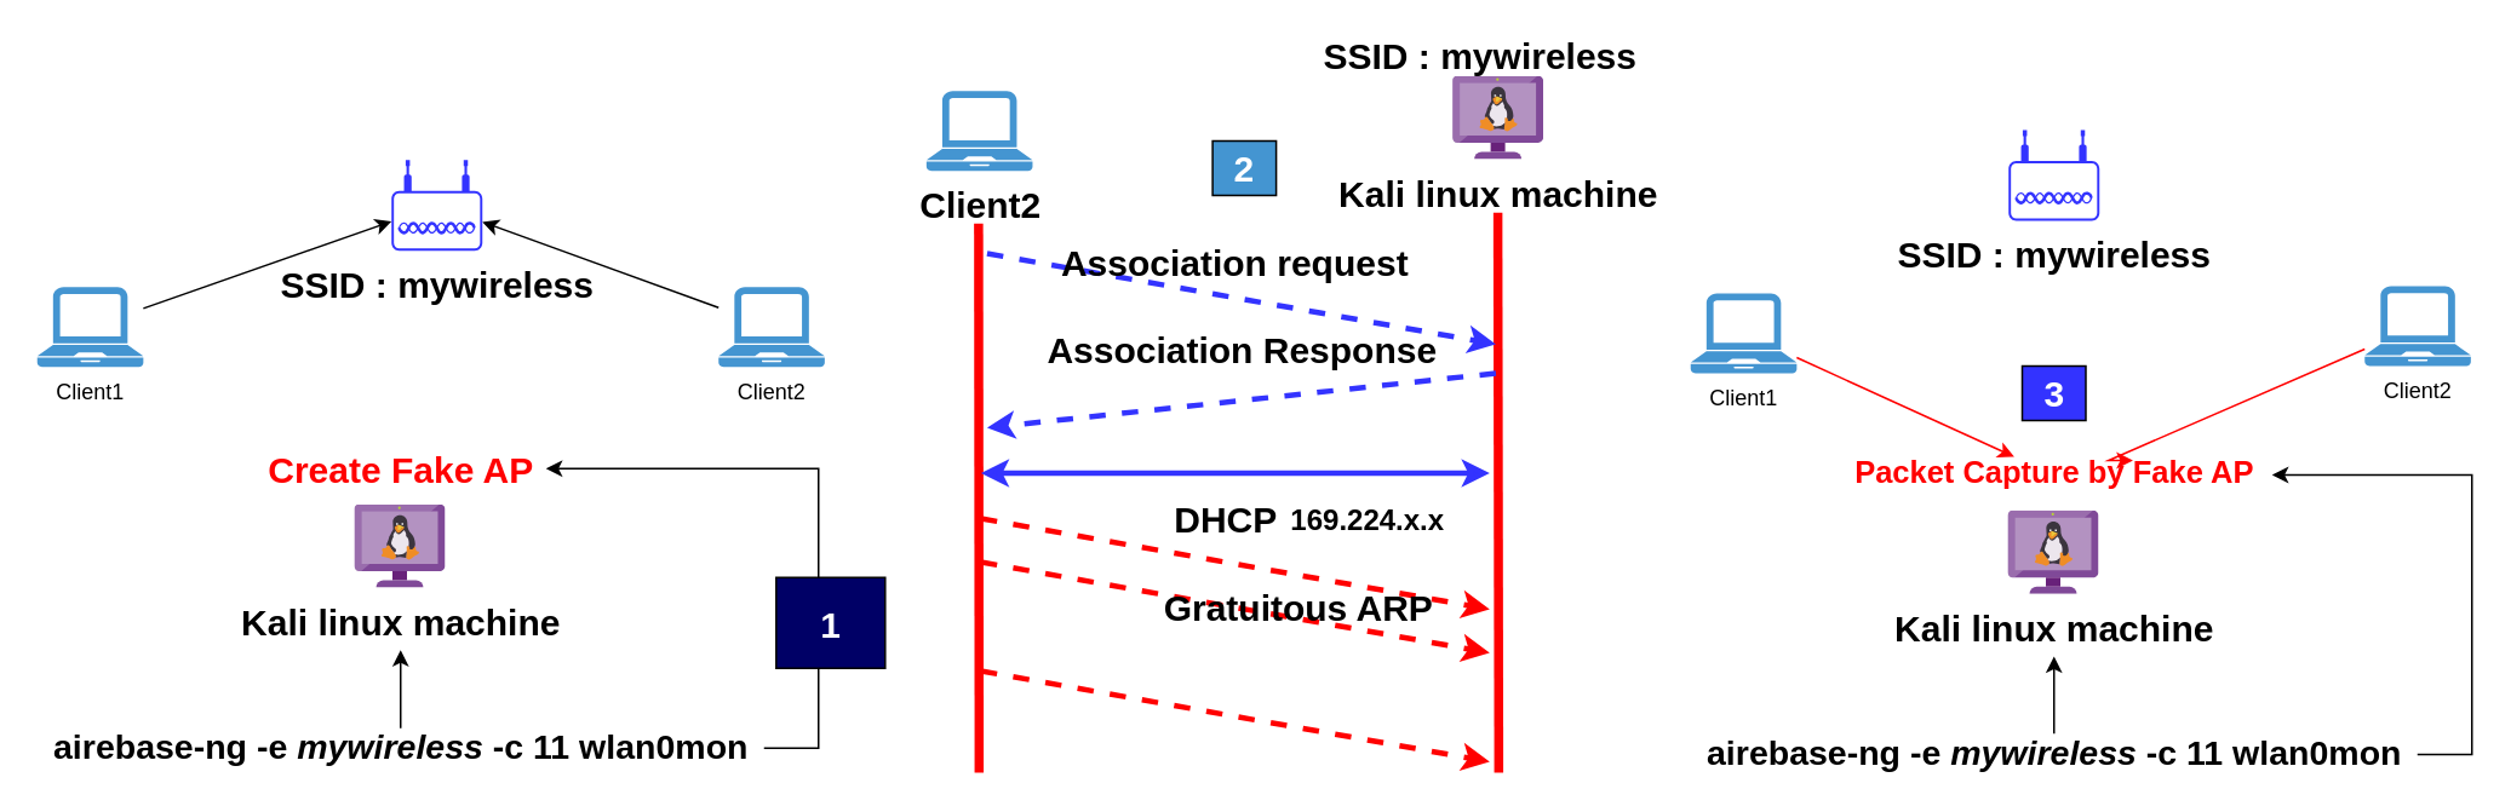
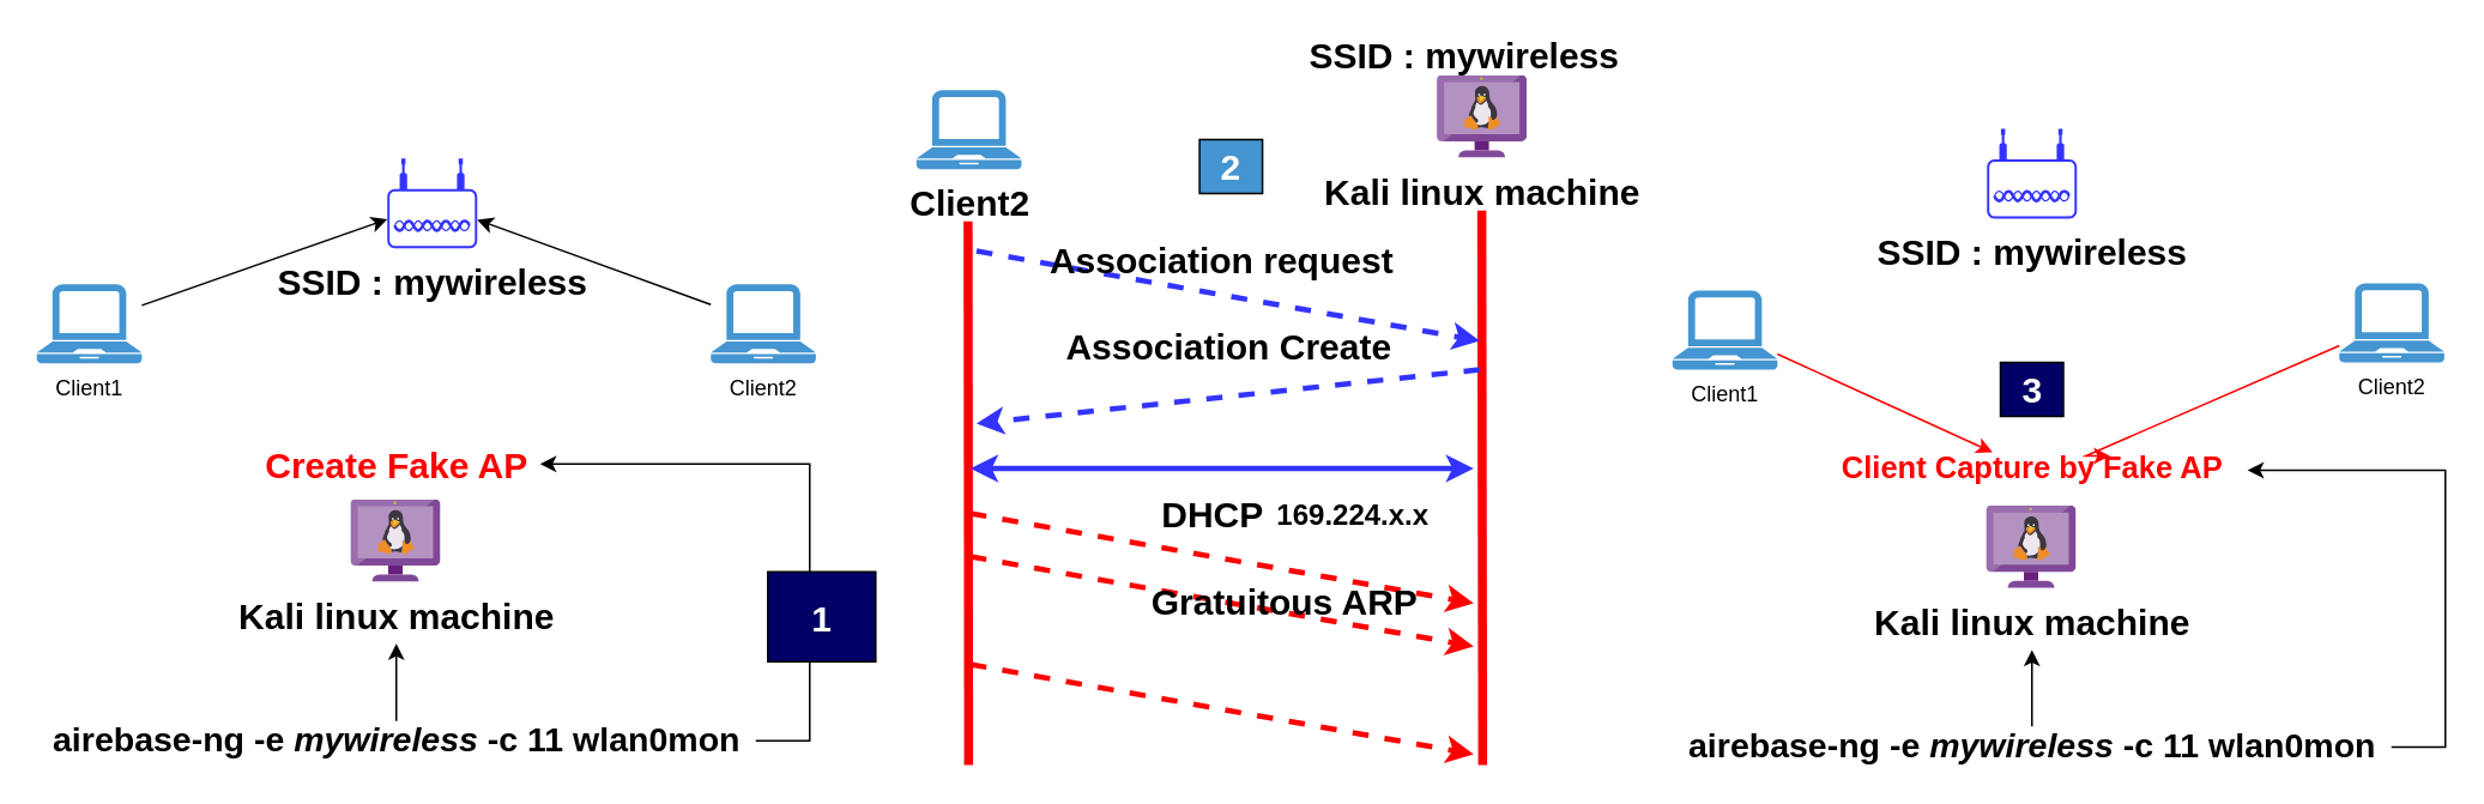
  <mxCell id="0" />
  <mxCell id="1" parent="0" />
  <mxCell id="2" value="&lt;b&gt;&lt;font style=&quot;font-size: 20px&quot;&gt;SSID : mywireless&lt;/font&gt;&lt;/b&gt;" style="points=[[0.03,0.36,0],[0.18,0,0],[0.5,0.34,0],[0.82,0,0],[0.97,0.36,0],[1,0.67,0],[0.975,0.975,0],[0.5,1,0],[0.025,0.975,0],[0,0.67,0]];verticalLabelPosition=bottom;html=1;verticalAlign=top;aspect=fixed;align=center;pointerEvents=1;shape=mxgraph.cisco19.wireless_access_point;strokeColor=none;fillColor=#3333FF;" vertex="1" parent="1"><mxGeometry x="215" y="87.5" width="50" height="50" as="geometry" /></mxCell>
  <mxCell id="3" style="edgeStyle=none;rounded=0;orthogonalLoop=1;jettySize=auto;html=1;" edge="1" parent="1" source="4" target="2"><mxGeometry relative="1" as="geometry" /></mxCell>
  <mxCell id="4" value="Client1" style="pointerEvents=1;shadow=0;dashed=0;html=1;strokeColor=none;fillColor=#4495D1;labelPosition=center;verticalLabelPosition=bottom;verticalAlign=top;align=center;outlineConnect=0;shape=mxgraph.veeam.laptop;" vertex="1" parent="1"><mxGeometry x="20" y="157.5" width="58.4" height="44" as="geometry" /></mxCell>
  <mxCell id="5" style="rounded=0;orthogonalLoop=1;jettySize=auto;html=1;" edge="1" parent="1" source="6" target="2"><mxGeometry relative="1" as="geometry" /></mxCell>
  <mxCell id="6" value="Client2" style="pointerEvents=1;shadow=0;dashed=0;html=1;strokeColor=none;fillColor=#4495D1;labelPosition=center;verticalLabelPosition=bottom;verticalAlign=top;align=center;outlineConnect=0;shape=mxgraph.veeam.laptop;" vertex="1" parent="1"><mxGeometry x="395" y="157.5" width="58.4" height="44" as="geometry" /></mxCell>
  <mxCell id="7" value="&lt;b&gt;&lt;font style=&quot;font-size: 20px&quot;&gt;Kali linux machine&lt;/font&gt;&lt;/b&gt;" style="aspect=fixed;html=1;points=[];align=center;image;fontSize=12;image=img/lib/mscae/VM_Linux_Non_Azure.svg;fillColor=#3333FF;" vertex="1" parent="1"><mxGeometry x="195" y="277.5" width="50" height="46" as="geometry" /></mxCell>
  <mxCell id="8" style="edgeStyle=none;rounded=0;orthogonalLoop=1;jettySize=auto;html=1;entryX=0.5;entryY=1.739;entryDx=0;entryDy=0;entryPerimeter=0;" edge="1" parent="1" source="10" target="7"><mxGeometry relative="1" as="geometry" /></mxCell>
  <mxCell id="9" style="edgeStyle=entityRelationEdgeStyle;rounded=0;orthogonalLoop=1;jettySize=auto;html=1;" edge="1" parent="1" source="10" target="11"><mxGeometry relative="1" as="geometry" /></mxCell>
  <mxCell id="10" value="&lt;span style=&quot;box-sizing: border-box ; border: 0px ; font-family: &amp;#34;ubuntu&amp;#34; , sans-serif ; font-size: 19px ; font-weight: 700 ; margin: 0px ; outline: 0px ; padding: 0px ; vertical-align: baseline ; background-color: rgb(255 , 255 , 255)&quot;&gt;airebase-ng -e &lt;i&gt;mywireless&lt;/i&gt;&amp;nbsp;-c 11 wlan0mon&lt;/span&gt;" style="text;html=1;resizable=0;autosize=1;align=center;verticalAlign=middle;points=[];fillColor=none;strokeColor=none;rounded=0;" vertex="1" parent="1"><mxGeometry x="20" y="401.5" width="400" height="20" as="geometry" /></mxCell>
  <mxCell id="11" value="&lt;b&gt;&lt;font style=&quot;font-size: 20px&quot; color=&quot;#ff0000&quot;&gt;Create Fake AP&lt;/font&gt;&lt;/b&gt;" style="text;html=1;resizable=0;autosize=1;align=center;verticalAlign=middle;points=[];fillColor=none;strokeColor=none;rounded=0;" vertex="1" parent="1"><mxGeometry x="140" y="247.5" width="160" height="20" as="geometry" /></mxCell>
  <mxCell id="12" value="&lt;b&gt;&lt;font style=&quot;font-size: 20px&quot; color=&quot;#ffffff&quot;&gt;1&lt;/font&gt;&lt;/b&gt;" style="rounded=0;whiteSpace=wrap;html=1;fillColor=#000066;" vertex="1" parent="1"><mxGeometry x="426.7" y="317.5" width="60" height="50" as="geometry" /></mxCell>
  <mxCell id="13" value="&lt;b&gt;&lt;font style=&quot;font-size: 20px&quot;&gt;SSID : mywireless&lt;/font&gt;&lt;/b&gt;" style="points=[[0.03,0.36,0],[0.18,0,0],[0.5,0.34,0],[0.82,0,0],[0.97,0.36,0],[1,0.67,0],[0.975,0.975,0],[0.5,1,0],[0.025,0.975,0],[0,0.67,0]];verticalLabelPosition=bottom;html=1;verticalAlign=top;aspect=fixed;align=center;pointerEvents=1;shape=mxgraph.cisco19.wireless_access_point;strokeColor=none;fillColor=#3333FF;" vertex="1" parent="1"><mxGeometry x="1105" y="71" width="50" height="50" as="geometry" /></mxCell>
  <mxCell id="14" style="edgeStyle=none;rounded=0;orthogonalLoop=1;jettySize=auto;html=1;strokeColor=#FF0000;" edge="1" source="15" target="22" parent="1"><mxGeometry relative="1" as="geometry" /></mxCell>
  <mxCell id="15" value="Client1" style="pointerEvents=1;shadow=0;dashed=0;html=1;strokeColor=none;fillColor=#4495D1;labelPosition=center;verticalLabelPosition=bottom;verticalAlign=top;align=center;outlineConnect=0;shape=mxgraph.veeam.laptop;" vertex="1" parent="1"><mxGeometry x="930" y="161" width="58.4" height="44" as="geometry" /></mxCell>
  <mxCell id="16" style="rounded=0;orthogonalLoop=1;jettySize=auto;html=1;entryX=0.681;entryY=0.1;entryDx=0;entryDy=0;entryPerimeter=0;strokeColor=#FF0000;" edge="1" source="17" target="22" parent="1"><mxGeometry relative="1" as="geometry"><Array as="points"><mxPoint x="1160" y="253" /></Array></mxGeometry></mxCell>
  <mxCell id="17" value="Client2" style="pointerEvents=1;shadow=0;dashed=0;html=1;strokeColor=none;fillColor=#4495D1;labelPosition=center;verticalLabelPosition=bottom;verticalAlign=top;align=center;outlineConnect=0;shape=mxgraph.veeam.laptop;" vertex="1" parent="1"><mxGeometry x="1301" y="157" width="58.4" height="44" as="geometry" /></mxCell>
  <mxCell id="18" value="&lt;b&gt;&lt;font style=&quot;font-size: 20px&quot;&gt;Kali linux machine&lt;/font&gt;&lt;/b&gt;" style="aspect=fixed;html=1;points=[];align=center;image;fontSize=12;image=img/lib/mscae/VM_Linux_Non_Azure.svg;fillColor=#3333FF;" vertex="1" parent="1"><mxGeometry x="1105" y="281" width="50" height="46" as="geometry" /></mxCell>
  <mxCell id="19" style="edgeStyle=none;rounded=0;orthogonalLoop=1;jettySize=auto;html=1;entryX=0.5;entryY=1.739;entryDx=0;entryDy=0;entryPerimeter=0;" edge="1" source="21" target="18" parent="1"><mxGeometry relative="1" as="geometry" /></mxCell>
  <mxCell id="20" style="edgeStyle=entityRelationEdgeStyle;rounded=0;orthogonalLoop=1;jettySize=auto;html=1;" edge="1" source="21" target="22" parent="1"><mxGeometry relative="1" as="geometry" /></mxCell>
  <mxCell id="21" value="&lt;span style=&quot;box-sizing: border-box ; border: 0px ; font-family: &amp;#34;ubuntu&amp;#34; , sans-serif ; font-size: 19px ; font-weight: 700 ; margin: 0px ; outline: 0px ; padding: 0px ; vertical-align: baseline ; background-color: rgb(255 , 255 , 255)&quot;&gt;airebase-ng -e &lt;i&gt;mywireless&lt;/i&gt;&amp;nbsp;-c 11 wlan0mon&lt;/span&gt;" style="text;html=1;resizable=0;autosize=1;align=center;verticalAlign=middle;points=[];fillColor=none;strokeColor=none;rounded=0;" vertex="1" parent="1"><mxGeometry x="930" y="405" width="400" height="20" as="geometry" /></mxCell>
- <mxCell id="22" value="&lt;b&gt;&lt;font style=&quot;font-size: 17px&quot; color=&quot;#ff0000&quot;&gt;Packet Capture by Fake AP&lt;/font&gt;&lt;/b&gt;" style="text;html=1;resizable=0;autosize=1;align=center;verticalAlign=middle;points=[];fillColor=none;strokeColor=none;rounded=0;" vertex="1" parent="1"><mxGeometry x="1010" y="251" width="240" height="20" as="geometry" /></mxCell>
- <mxCell id="23" value="&lt;font color=&quot;#ffffff&quot;&gt;&lt;span style=&quot;font-size: 20px&quot;&gt;&lt;b&gt;3&lt;/b&gt;&lt;/span&gt;&lt;/font&gt;" style="rounded=0;whiteSpace=wrap;html=1;fillColor=#3333ff;" vertex="1" parent="1"><mxGeometry x="1112.5" y="201" width="35" height="30" as="geometry" /></mxCell>
+ <mxCell id="22" value="&lt;b&gt;&lt;font style=&quot;font-size: 17px&quot; color=&quot;#ff0000&quot;&gt;Client Capture by Fake AP&lt;/font&gt;&lt;/b&gt;" style="text;html=1;resizable=0;autosize=1;align=center;verticalAlign=middle;points=[];fillColor=none;strokeColor=none;rounded=0;" vertex="1" parent="1"><mxGeometry x="1010" y="251" width="240" height="20" as="geometry" /></mxCell>
+ <mxCell id="23" value="&lt;font color=&quot;#ffffff&quot;&gt;&lt;span style=&quot;font-size: 20px&quot;&gt;&lt;b&gt;3&lt;/b&gt;&lt;/span&gt;&lt;/font&gt;" style="rounded=0;whiteSpace=wrap;html=1;fillColor=#000066;" vertex="1" parent="1"><mxGeometry x="1112.5" y="201" width="35" height="30" as="geometry" /></mxCell>
  <mxCell id="24" value="&lt;b&gt;&lt;font style=&quot;font-size: 20px&quot;&gt;Kali linux machine&lt;/font&gt;&lt;/b&gt;" style="aspect=fixed;html=1;points=[];align=center;image;fontSize=12;image=img/lib/mscae/VM_Linux_Non_Azure.svg;fillColor=#3333FF;" vertex="1" parent="1"><mxGeometry x="799.4" y="41.5" width="50" height="46" as="geometry" /></mxCell>
  <mxCell id="25" value="&lt;b&gt;&lt;font style=&quot;font-size: 20px&quot;&gt;SSID : mywireless&lt;/font&gt;&lt;/b&gt;" style="text;html=1;resizable=0;autosize=1;align=center;verticalAlign=middle;points=[];fillColor=none;strokeColor=none;rounded=0;" vertex="1" parent="1"><mxGeometry x="719.4" y="20" width="190" height="20" as="geometry" /></mxCell>
  <mxCell id="26" value="&lt;b&gt;&lt;font style=&quot;font-size: 20px&quot;&gt;Client2&lt;/font&gt;&lt;/b&gt;" style="pointerEvents=1;shadow=0;dashed=0;html=1;strokeColor=none;fillColor=#4495D1;labelPosition=center;verticalLabelPosition=bottom;verticalAlign=top;align=center;outlineConnect=0;shape=mxgraph.veeam.laptop;" vertex="1" parent="1"><mxGeometry x="509.4" y="49.5" width="58.4" height="44" as="geometry" /></mxCell>
  <mxCell id="27" value="" style="endArrow=none;html=1;strokeColor=#FF0000;strokeWidth=5;" edge="1" parent="1"><mxGeometry width="50" height="50" relative="1" as="geometry"><mxPoint x="538.4" y="425" as="sourcePoint" /><mxPoint x="538.1" y="122.5" as="targetPoint" /></mxGeometry></mxCell>
  <mxCell id="28" value="" style="endArrow=none;html=1;strokeColor=#FF0000;strokeWidth=5;elbow=vertical;" edge="1" parent="1"><mxGeometry width="50" height="50" relative="1" as="geometry"><mxPoint x="824.4" y="425" as="sourcePoint" /><mxPoint x="823.9" y="116.5" as="targetPoint" /></mxGeometry></mxCell>
  <mxCell id="29" value="" style="endArrow=classic;html=1;strokeWidth=3;strokeColor=#3333FF;dashed=1;" edge="1" parent="1"><mxGeometry width="50" height="50" relative="1" as="geometry"><mxPoint x="542.8" y="139" as="sourcePoint" /><mxPoint x="822.8" y="189" as="targetPoint" /></mxGeometry></mxCell>
  <mxCell id="30" value="&lt;br&gt;&lt;b&gt;&lt;font style=&quot;font-size: 20px&quot;&gt;Association request&lt;/font&gt;&lt;/b&gt;" style="text;html=1;resizable=0;autosize=1;align=center;verticalAlign=middle;points=[];fillColor=none;strokeColor=none;rounded=0;" vertex="1" parent="1"><mxGeometry x="574.4" y="117" width="210" height="40" as="geometry" /></mxCell>
  <mxCell id="31" value="" style="endArrow=classic;html=1;strokeWidth=3;strokeColor=#3333FF;dashed=1;" edge="1" parent="1"><mxGeometry width="50" height="50" relative="1" as="geometry"><mxPoint x="822.8" y="205" as="sourcePoint" /><mxPoint x="542.8" y="235" as="targetPoint" /></mxGeometry></mxCell>
- <mxCell id="32" value="&lt;br&gt;&lt;b&gt;&lt;font style=&quot;font-size: 20px&quot;&gt;Association Response&lt;/font&gt;&lt;/b&gt;" style="text;html=1;resizable=0;autosize=1;align=center;verticalAlign=middle;points=[];fillColor=none;strokeColor=none;rounded=0;" vertex="1" parent="1"><mxGeometry x="567.8" y="165" width="230" height="40" as="geometry" /></mxCell>
+ <mxCell id="32" value="&lt;br&gt;&lt;b&gt;&lt;font style=&quot;font-size: 20px&quot;&gt;Association Create&lt;/font&gt;&lt;/b&gt;" style="text;html=1;resizable=0;autosize=1;align=center;verticalAlign=middle;points=[];fillColor=none;strokeColor=none;rounded=0;" vertex="1" parent="1"><mxGeometry x="567.8" y="165" width="230" height="40" as="geometry" /></mxCell>
  <mxCell id="33" value="" style="endArrow=classic;startArrow=classic;html=1;strokeColor=#3333FF;strokeWidth=3;" edge="1" parent="1"><mxGeometry width="50" height="50" relative="1" as="geometry"><mxPoint x="539.4" y="260" as="sourcePoint" /><mxPoint x="819.4" y="260" as="targetPoint" /></mxGeometry></mxCell>
  <mxCell id="34" value="" style="endArrow=classic;html=1;strokeWidth=3;dashed=1;strokeColor=#FF0000;" edge="1" parent="1"><mxGeometry width="50" height="50" relative="1" as="geometry"><mxPoint x="539.4" y="285" as="sourcePoint" /><mxPoint x="819.4" y="335" as="targetPoint" /></mxGeometry></mxCell>
  <mxCell id="35" value="" style="endArrow=classic;html=1;strokeWidth=3;dashed=1;strokeColor=#FF0000;" edge="1" parent="1"><mxGeometry width="50" height="50" relative="1" as="geometry"><mxPoint x="539.4" y="309" as="sourcePoint" /><mxPoint x="819.4" y="359" as="targetPoint" /></mxGeometry></mxCell>
  <mxCell id="36" value="&lt;b&gt;&lt;font style=&quot;font-size: 20px&quot;&gt;DHCP&lt;/font&gt;&lt;/b&gt;" style="text;html=1;resizable=0;autosize=1;align=center;verticalAlign=middle;points=[];fillColor=none;strokeColor=none;rounded=0;" vertex="1" parent="1"><mxGeometry x="639.4" y="275" width="70" height="20" as="geometry" /></mxCell>
  <mxCell id="37" value="&lt;b&gt;&lt;font style=&quot;font-size: 16px&quot;&gt;169.224.x.x&lt;/font&gt;&lt;/b&gt;" style="text;html=1;resizable=0;autosize=1;align=center;verticalAlign=middle;points=[];fillColor=none;strokeColor=none;rounded=0;" vertex="1" parent="1"><mxGeometry x="701.9" y="276" width="100" height="20" as="geometry" /></mxCell>
  <mxCell id="38" value="" style="endArrow=classic;html=1;strokeWidth=3;dashed=1;strokeColor=#FF0000;" edge="1" parent="1"><mxGeometry width="50" height="50" relative="1" as="geometry"><mxPoint x="539.4" y="369" as="sourcePoint" /><mxPoint x="819.4" y="419" as="targetPoint" /></mxGeometry></mxCell>
  <mxCell id="39" value="&lt;span style=&quot;font-size: 20px&quot;&gt;&lt;b&gt;Gratuitous ARP&lt;/b&gt;&lt;/span&gt;" style="text;html=1;resizable=0;autosize=1;align=center;verticalAlign=middle;points=[];fillColor=none;strokeColor=none;rounded=0;" vertex="1" parent="1"><mxGeometry x="634.4" y="324" width="160" height="20" as="geometry" /></mxCell>
  <mxCell id="40" value="&lt;font color=&quot;#ffffff&quot;&gt;&lt;span style=&quot;font-size: 20px&quot;&gt;&lt;b&gt;2&lt;/b&gt;&lt;/span&gt;&lt;/font&gt;" style="rounded=0;whiteSpace=wrap;html=1;fillColor=#4495d1;" vertex="1" parent="1"><mxGeometry x="666.9" y="77" width="35" height="30" as="geometry" /></mxCell>
